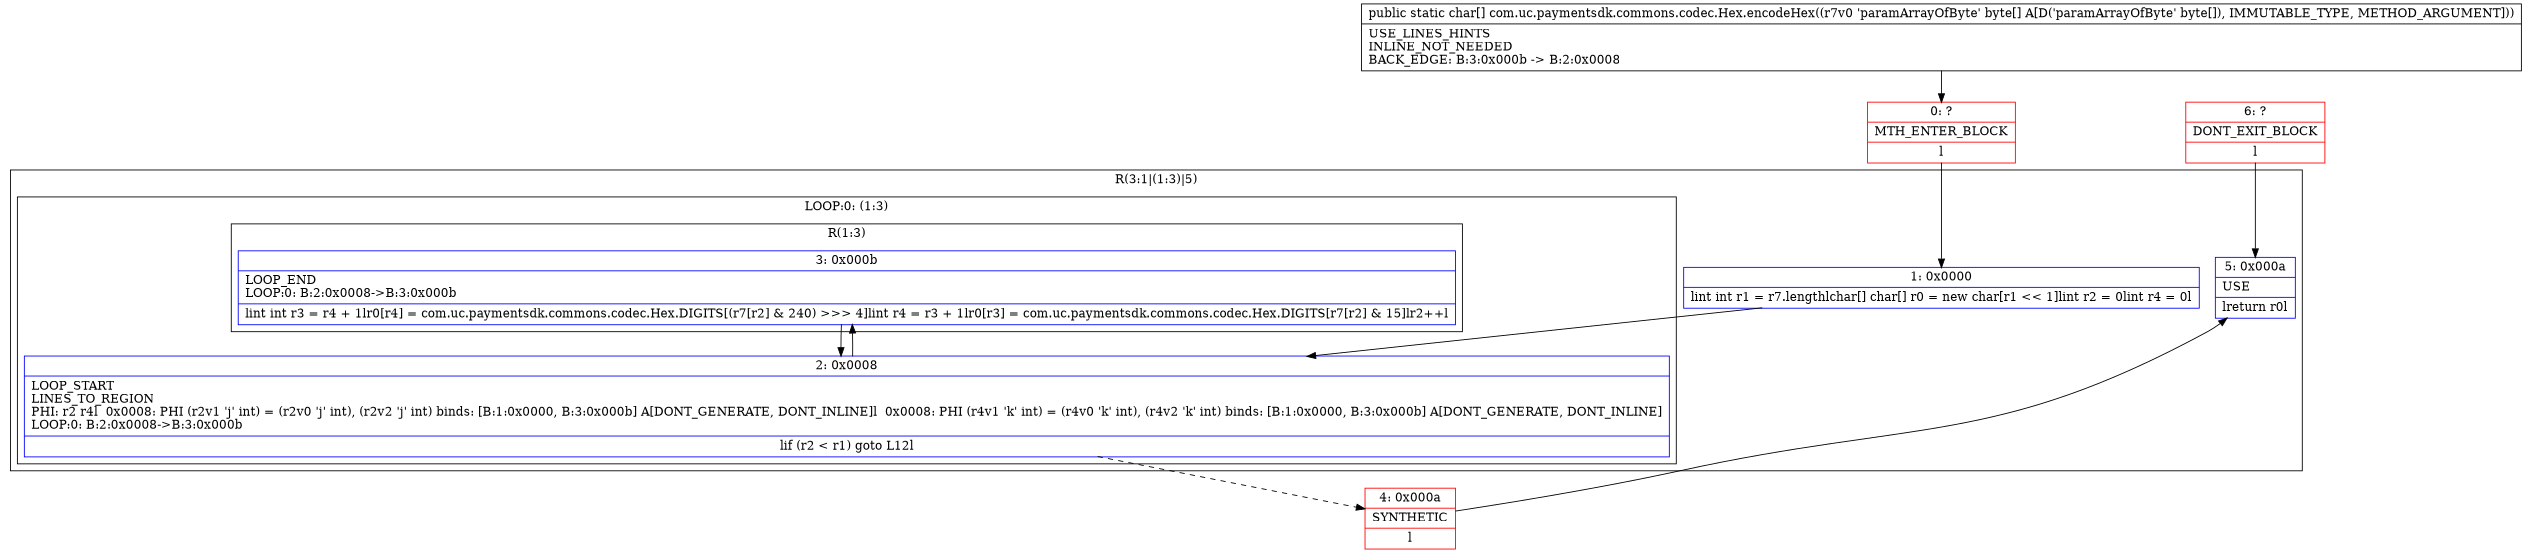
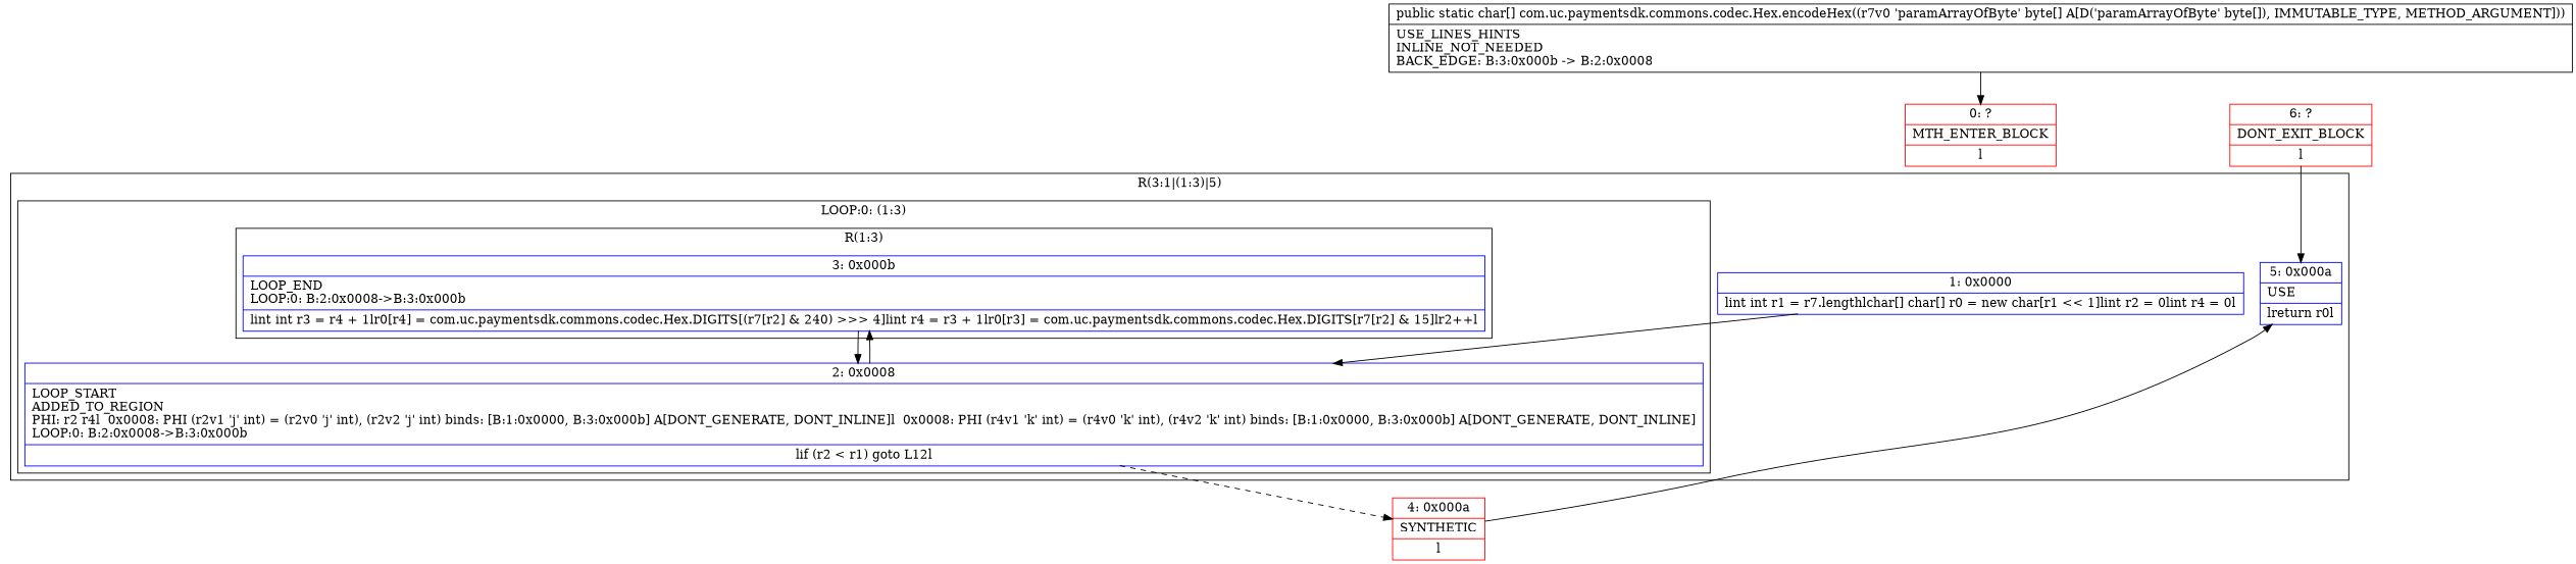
  digraph {
    node [color=blue shape=record]
    n1 [label="{3\:\ 0x000b|LOOP_END\lLOOP:0: B:2:0x0008\-\>B:3:0x000b\l|lint int r3 = r4 + 1lr0[r4] = com.uc.paymentsdk.commons.codec.Hex.DIGITS[(r7[r2] & 240) \>\>\> 4]lint r4 = r3 + 1lr0[r3] = com.uc.paymentsdk.commons.codec.Hex.DIGITS[r7[r2] & 15]lr2++l}"]
-   n2 [label="{2\:\ 0x0008|LOOP_START\lLINES_TO_REGION\lPHI: r2 r4l  0x0008: PHI (r2v1 'j' int) = (r2v0 'j' int), (r2v2 'j' int) binds: [B:1:0x0000, B:3:0x000b] A[DONT_GENERATE, DONT_INLINE]l  0x0008: PHI (r4v1 'k' int) = (r4v0 'k' int), (r4v2 'k' int) binds: [B:1:0x0000, B:3:0x000b] A[DONT_GENERATE, DONT_INLINE]\lLOOP:0: B:2:0x0008\-\>B:3:0x000b\l|lif (r2 \< r1) goto L12l}"]
+   n2 [label="{2\:\ 0x0008|LOOP_START\lADDED_TO_REGION\lPHI: r2 r4l  0x0008: PHI (r2v1 'j' int) = (r2v0 'j' int), (r2v2 'j' int) binds: [B:1:0x0000, B:3:0x000b] A[DONT_GENERATE, DONT_INLINE]l  0x0008: PHI (r4v1 'k' int) = (r4v0 'k' int), (r4v2 'k' int) binds: [B:1:0x0000, B:3:0x000b] A[DONT_GENERATE, DONT_INLINE]\lLOOP:0: B:2:0x0008\-\>B:3:0x000b\l|lif (r2 \< r1) goto L12l}"]
    n3 [label="{1\:\ 0x0000|lint int r1 = r7.lengthlchar[] char[] r0 = new char[r1 \<\< 1]lint r2 = 0lint r4 = 0l}"]
    n4 [label="{5\:\ 0x000a|USE\l|lreturn r0l}"]
    n5 [color=red label="{4\:\ 0x000a|SYNTHETIC\l|l}"]
    n6 [color=red label="{6\:\ ?|DONT_EXIT_BLOCK\l|l}"]
    n7 [color=red label="{0\:\ ?|MTH_ENTER_BLOCK\l|l}"]
    n8 [label="{public static char[] com.uc.paymentsdk.commons.codec.Hex.encodeHex((r7v0 'paramArrayOfByte' byte[] A[D('paramArrayOfByte' byte[]), IMMUTABLE_TYPE, METHOD_ARGUMENT]))  | USE_LINES_HINTS\lINLINE_NOT_NEEDED\lBACK_EDGE: B:3:0x000b \-\> B:2:0x0008\l}" color=""]
    subgraph cluster_1 {
      label="R(3:1|(1:3)|5)"
      n3
      n4
      subgraph cluster_2 {
        label="LOOP:0: (1:3)"
        n2
        subgraph cluster_3 {
          label="R(1:3)"
          n1
        }
      }
    }
    n1 -> n2
    n2 -> n1
    n2 -> n5 [style=dashed]
    n3 -> n2
    n5 -> n4
    n6 -> n4
-   n7 -> n3
    n8 -> n7
  }
